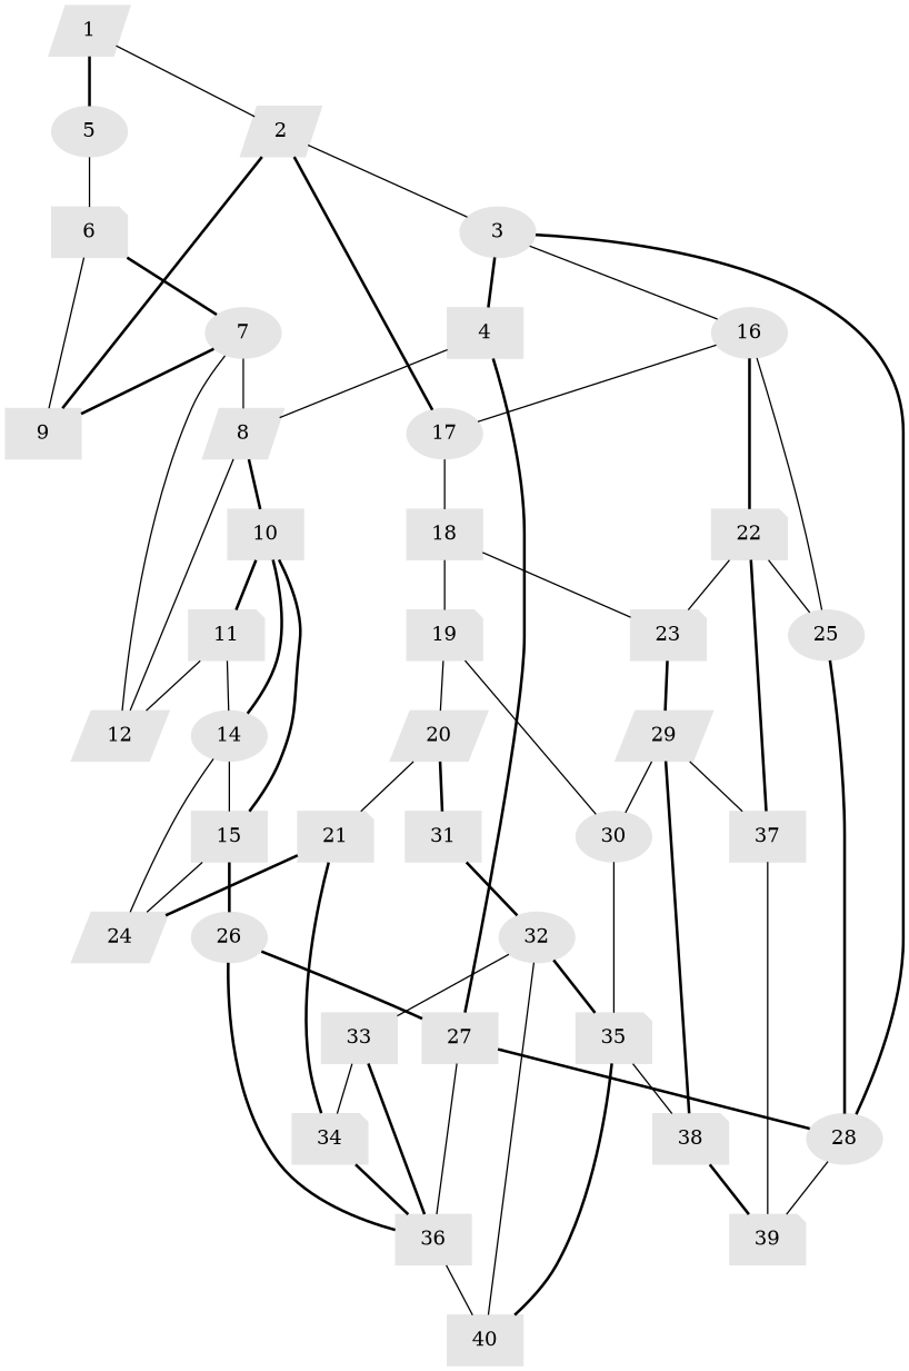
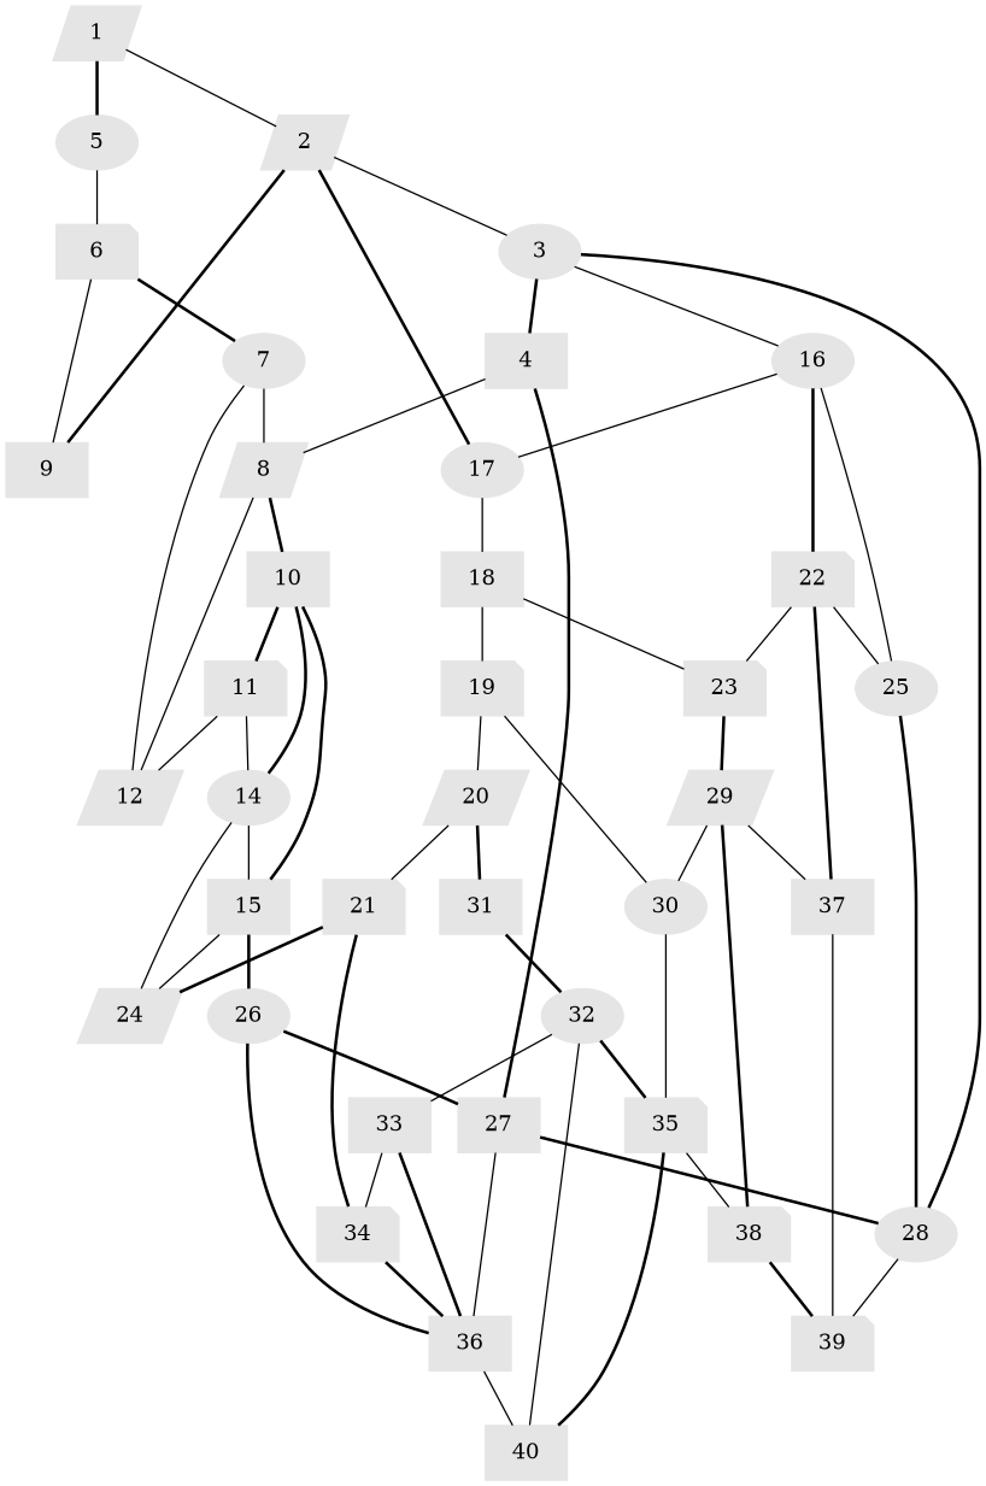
  graph {
    node [color=gray90 shape=ellipse style=filled]
    edge [style=solid weight=1.0]
    1 [shape=parallelogram]
    2 [shape=parallelogram]
    5
    3
    9 [shape=box]
    17
    6 [shape=note]
    4 [shape=box]
    16
    28
    18 [shape=box]
    8 [shape=parallelogram]
    27 [shape=box]
    22 [shape=note]
    25
    39 [shape=note]
    12 [shape=parallelogram]
    10 [shape=box]
    36 [shape=box]
    7
    11 [shape=note]
    14
    15 [shape=box]
    24 [shape=parallelogram]
    26
    21 [shape=note]
    34 [shape=note]
    23 [shape=note]
    37 [shape=box]
    19 [shape=note]
    20 [shape=parallelogram]
    30
    29 [shape=parallelogram]
    31 [shape=box]
    35 [shape=note]
    32
    38 [shape=note]
    40 [shape=box]
    33 [shape=box]
    1 -- 2
    1 -- 5 [style=bold weight=2.0]
    2 -- 3
    2 -- 9 [style=bold]
    2 -- 17 [style=bold]
    5 -- 6 [weight=4.0]
    3 -- 4 [style=bold]
    3 -- 16
    3 -- 28 [style=bold]
    17 -- 18
    6 -- 9
    6 -- 7 [style=bold]
    4 -- 8 [weight=2.0]
    4 -- 27 [style=bold]
    16 -- 17
    16 -- 22 [style=bold]
    16 -- 25 [weight=2.0]
    28 -- 39 [weight=2.0]
    18 -- 23
    18 -- 19 [weight=2.0]
    8 -- 12
    8 -- 10 [style=bold]
    27 -- 28 [style=bold]
    27 -- 36
    22 -- 25
    22 -- 23 [weight=2.0]
    22 -- 37 [style=bold weight=2.0]
    25 -- 28 [style=bold]
    10 -- 11 [style=bold]
    10 -- 14 [style=bold]
    10 -- 15 [style=bold]
    36 -- 40 [weight=2.0]
-   7 -- 9 [style=bold]
    7 -- 8 [weight=2.0]
    7 -- 12
    11 -- 12
    11 -- 14 [weight=2.0]
    14 -- 15 [weight=2.0]
    14 -- 24
    15 -- 24
    15 -- 26 [style=bold weight=2.0]
    26 -- 27 [style=bold]
    26 -- 36 [style=bold]
    21 -- 24 [style=bold]
    21 -- 34 [style=bold]
    34 -- 36 [style=bold]
    23 -- 29 [style=bold]
    37 -- 39
    19 -- 20 [weight=2.0]
    19 -- 30
    20 -- 21 [weight=2.0]
    20 -- 31 [style=bold weight=2.0]
    30 -- 35
    29 -- 37
    29 -- 30
    29 -- 38 [style=bold weight=2.0]
    31 -- 32 [style=bold weight=2.0]
    35 -- 38 [weight=2.0]
    35 -- 40 [style=bold]
    32 -- 35 [style=bold]
    32 -- 40
    32 -- 33 [weight=2.0]
    38 -- 39 [style=bold weight=2.0]
    33 -- 36 [style=bold]
    33 -- 34
  }
